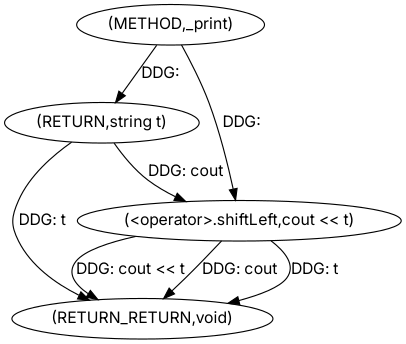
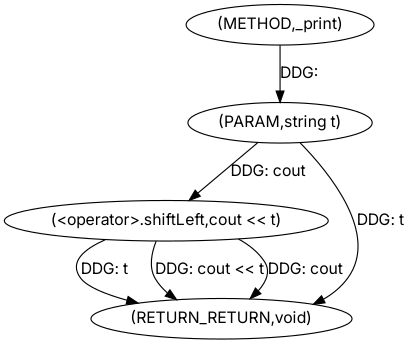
  digraph {
    fontname=Inter
    node [fontname=Inter]
    edge [fontname=Inter]
    n1 [label="(METHOD,_print)"]
-   n2 [label="(RETURN,string t)"]
+   n2 [label="(PARAM,string t)"]
    n3 [label="(<operator>.shiftLeft,cout << t)"]
    n4 [label="(RETURN_RETURN,void)"]
    n1 -> n2 [label="DDG: "]
-   n1 -> n3 [label="DDG: "]
    n2 -> n3 [label="DDG: cout"]
    n2 -> n4 [label="DDG: t"]
    n3 -> n4 [label="DDG: t"]
    n3 -> n4 [label="DDG: cout << t"]
    n3 -> n4 [label="DDG: cout"]
  }
